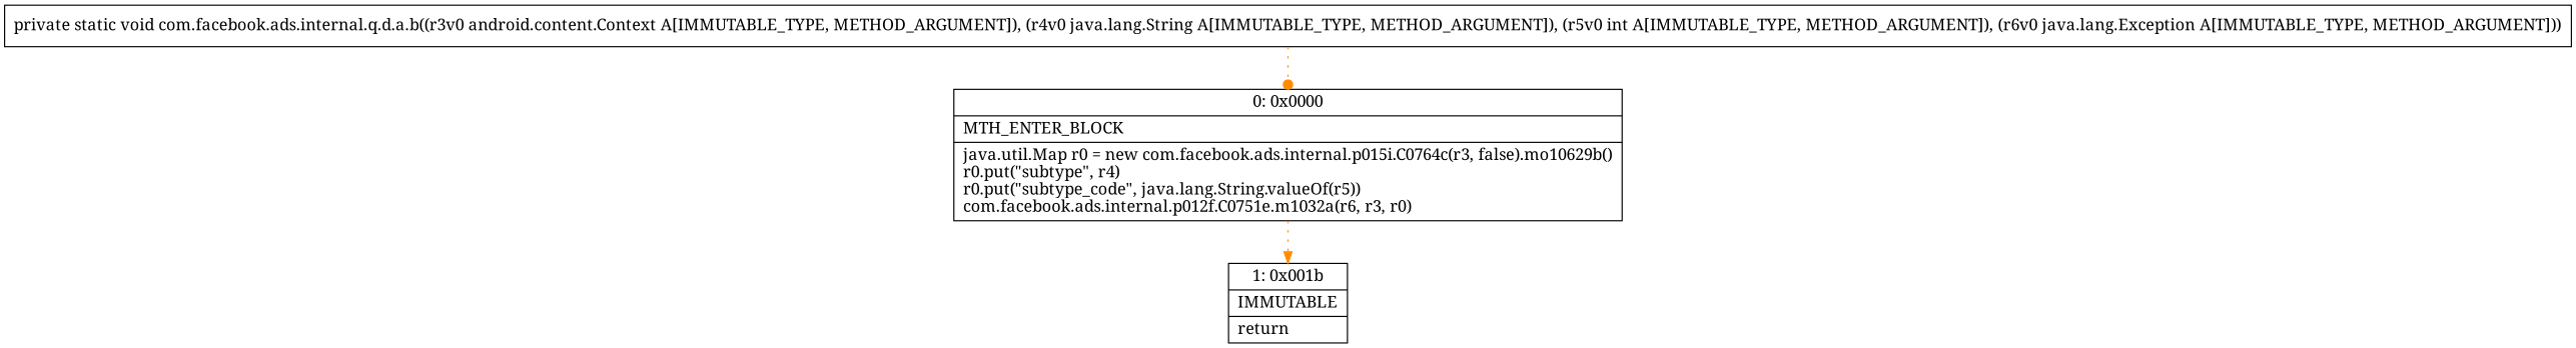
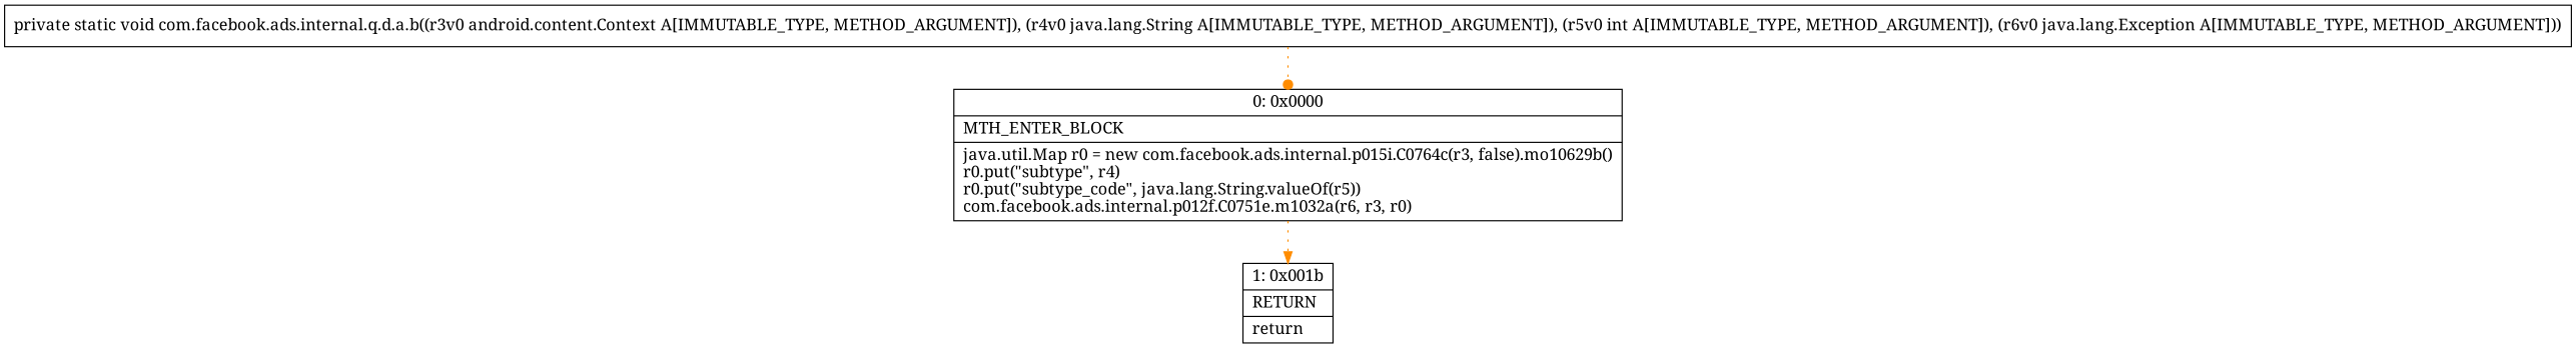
  digraph {
    fontname="Noto Serif"
    node [shape=record fontname="Noto Serif"]
    edge [color=darkorange style=dotted fontname="Noto Serif"]
    n1 [label="{0\:\ 0x0000|MTH_ENTER_BLOCK\l|java.util.Map r0 = new com.facebook.ads.internal.p015i.C0764c(r3, false).mo10629b()\lr0.put(\"subtype\", r4)\lr0.put(\"subtype_code\", java.lang.String.valueOf(r5))\lcom.facebook.ads.internal.p012f.C0751e.m1032a(r6, r3, r0)\l}"]
-   n2 [label="{1\:\ 0x001b|IMMUTABLE\l|return\l}"]
+   n2 [label="{1\:\ 0x001b|RETURN\l|return\l}"]
    n3 [label="{private static void com.facebook.ads.internal.q.d.a.b((r3v0 android.content.Context A[IMMUTABLE_TYPE, METHOD_ARGUMENT]), (r4v0 java.lang.String A[IMMUTABLE_TYPE, METHOD_ARGUMENT]), (r5v0 int A[IMMUTABLE_TYPE, METHOD_ARGUMENT]), (r6v0 java.lang.Exception A[IMMUTABLE_TYPE, METHOD_ARGUMENT])) }"]
    n1 -> n2 [arrowhead=normal]
    n3 -> n1 [arrowhead=dot]
  }
